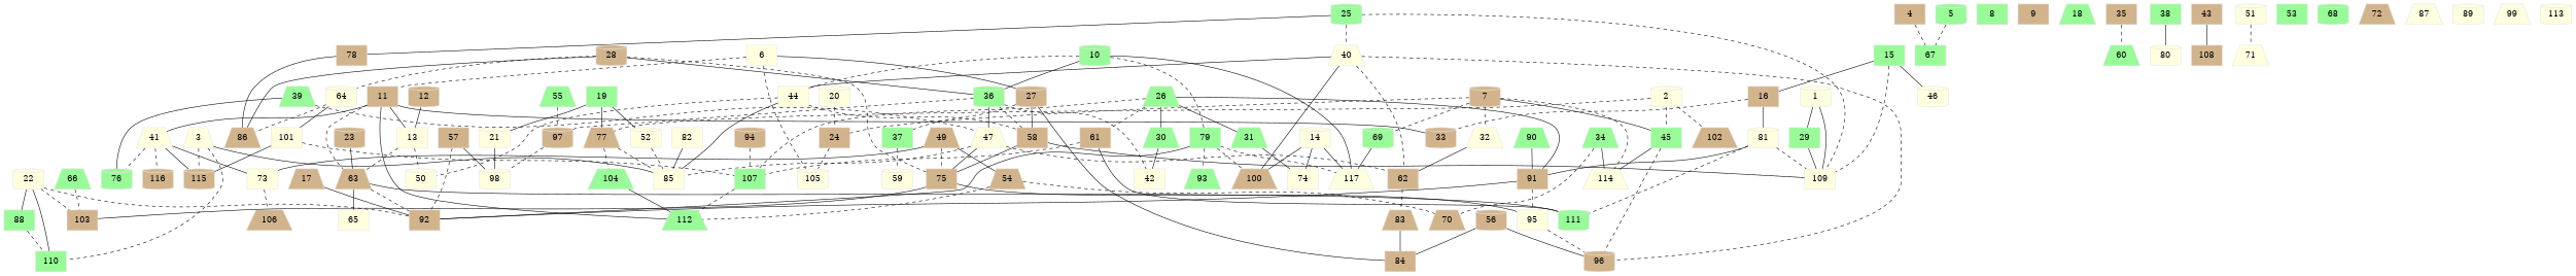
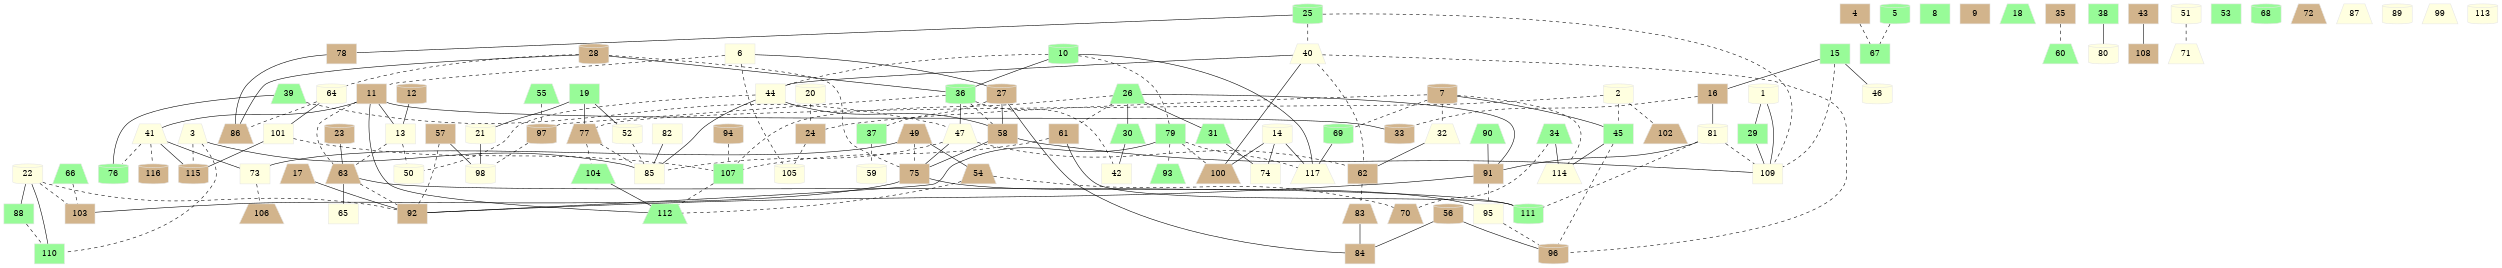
  graph {
    fontname="DejaVu Serif"
    node [color=gray90 fillcolor=tan fontname="DejaVu Serif" shape=box style=filled]
    edge [fontname="DejaVu Serif" style=solid]
    1 [fillcolor=lightyellow shape=cylinder]
    29 [fillcolor=palegreen]
    109 [fillcolor=lightyellow]
    2 [fillcolor=lightyellow shape=cylinder]
    45 [fillcolor=palegreen]
    77 [shape=trapezium]
    102 [shape=trapezium]
    114 [fillcolor=lightyellow shape=trapezium]
    96 [shape=cylinder]
    85 [fillcolor=lightyellow]
    104 [fillcolor=palegreen shape=trapezium]
    3 [fillcolor=lightyellow shape=trapezium]
    110 [fillcolor=palegreen]
    115 [shape=cylinder]
    67 [fillcolor=palegreen]
    4
    5 [fillcolor=palegreen shape=cylinder]
    6 [fillcolor=lightyellow]
    11
    27 [shape=cylinder]
    105 [fillcolor=lightyellow shape=cylinder]
    13 [fillcolor=lightyellow]
    33 [shape=cylinder]
    41 [fillcolor=lightyellow shape=trapezium]
    63 [shape=trapezium]
    112 [fillcolor=palegreen shape=trapezium]
    37 [fillcolor=palegreen]
    58
    84
    7 [shape=cylinder]
    24
    32 [fillcolor=lightyellow shape=trapezium]
    69 [fillcolor=palegreen shape=cylinder]
    62
    117 [fillcolor=lightyellow shape=trapezium]
    8 [fillcolor=palegreen]
    9
    10 [fillcolor=palegreen shape=cylinder]
    36 [fillcolor=palegreen shape=cylinder]
    44 [fillcolor=lightyellow]
    79 [fillcolor=palegreen]
    42 [fillcolor=lightyellow]
    47 [fillcolor=lightyellow shape=trapezium]
    97 [shape=cylinder]
    50 [fillcolor=lightyellow shape=cylinder]
    100 [shape=trapezium]
    92
    93 [fillcolor=palegreen shape=trapezium]
    76 [fillcolor=palegreen shape=cylinder]
    73 [fillcolor=lightyellow]
    116 [shape=cylinder]
    111 [fillcolor=palegreen shape=cylinder]
    65 [fillcolor=lightyellow]
    12 [shape=cylinder]
    14 [fillcolor=lightyellow shape=cylinder]
    74 [fillcolor=lightyellow]
    15 [fillcolor=palegreen]
    16
    46 [fillcolor=lightyellow shape=cylinder]
    81 [fillcolor=lightyellow shape=cylinder]
    91
    17 [shape=trapezium]
    18 [fillcolor=palegreen shape=trapezium]
    19 [fillcolor=palegreen]
    21 [fillcolor=lightyellow shape=cylinder]
    52 [fillcolor=lightyellow shape=cylinder]
    98 [fillcolor=lightyellow shape=cylinder]
    20 [fillcolor=lightyellow shape=cylinder]
    22 [fillcolor=lightyellow shape=cylinder]
    88 [fillcolor=palegreen]
    103
    23 [shape=cylinder]
    25 [fillcolor=palegreen shape=cylinder]
    40 [fillcolor=lightyellow shape=trapezium]
    78
    86 [shape=trapezium]
    26 [fillcolor=palegreen shape=trapezium]
    30 [fillcolor=palegreen shape=trapezium]
    31 [fillcolor=palegreen shape=trapezium]
    61
    107 [fillcolor=palegreen]
    95 [fillcolor=lightyellow]
    59 [fillcolor=lightyellow shape=cylinder]
    75
    28 [shape=cylinder]
    64 [fillcolor=lightyellow shape=cylinder]
    101 [fillcolor=lightyellow]
    83 [shape=trapezium]
    34 [fillcolor=palegreen shape=trapezium]
    70 [shape=trapezium]
    60 [fillcolor=palegreen shape=trapezium]
    35
    38 [fillcolor=palegreen]
    80 [fillcolor=lightyellow shape=cylinder]
    39 [fillcolor=palegreen shape=trapezium]
    106 [shape=trapezium]
    43
    108
    49 [shape=trapezium]
    54 [shape=trapezium]
    51 [fillcolor=lightyellow shape=cylinder]
    71 [fillcolor=lightyellow shape=trapezium]
    53 [fillcolor=palegreen]
    55 [fillcolor=palegreen shape=trapezium]
    56 [shape=cylinder]
    57
    66 [fillcolor=palegreen shape=trapezium]
    68 [fillcolor=palegreen shape=cylinder]
    72 [shape=trapezium]
    82 [fillcolor=lightyellow]
    87 [fillcolor=lightyellow shape=trapezium]
    89 [fillcolor=lightyellow shape=cylinder]
    90 [fillcolor=palegreen shape=trapezium]
    94 [shape=cylinder]
    99 [fillcolor=lightyellow shape=trapezium]
    113 [fillcolor=lightyellow shape=cylinder]
    1 -- 29
    1 -- 109
    29 -- 109
    2 -- 45 [style=dashed]
    2 -- 77 [style=dashed]
    2 -- 102 [style=dashed]
    45 -- 114
    45 -- 96 [style=dashed]
    77 -- 85 [style=dashed]
    77 -- 104 [style=dashed]
    104 -- 112
    3 -- 85
    3 -- 110 [style=dashed]
    3 -- 115 [style=dashed]
    4 -- 67 [style=dashed]
    5 -- 67 [style=dashed]
    6 -- 11 [style=dashed]
    6 -- 27
    6 -- 105 [style=dashed]
    11 -- 13
    11 -- 33
    11 -- 41
    11 -- 63 [style=dashed]
    11 -- 112
    27 -- 37 [style=dashed]
    27 -- 58
    27 -- 84
    13 -- 63 [style=dashed]
    13 -- 50 [style=dashed]
    41 -- 115
    41 -- 76 [style=dashed]
    41 -- 73
    41 -- 116 [style=dashed]
    63 -- 92 [style=dashed]
    63 -- 111
    63 -- 65
    37 -- 59 [style=dashed]
    58 -- 109
    58 -- 75
    7 -- 45
    7 -- 114 [style=dashed]
    7 -- 24 [style=dashed]
    7 -- 32 [style=dashed]
    7 -- 69 [style=dashed]
    24 -- 105 [style=dashed]
    32 -- 62
    69 -- 117
    62 -- 83 [style=dashed]
    10 -- 117
    10 -- 36
    10 -- 44 [style=dashed]
    10 -- 79 [style=dashed]
    36 -- 58 [style=dashed]
    36 -- 42 [style=dashed]
    36 -- 47
    36 -- 97 [style=dashed]
    44 -- 85
-   44 -- 58 [style=dashed]
+   44 -- 58
    44 -- 50 [style=dashed]
    79 -- 117 [style=dashed]
    79 -- 100 [style=dashed]
    79 -- 92
    79 -- 93 [style=dashed]
    47 -- 85 [style=dashed]
    47 -- 62 [style=dashed]
    47 -- 75
    97 -- 98 [style=dashed]
    73 -- 106 [style=dashed]
    12 -- 13
    14 -- 117
    14 -- 100
    14 -- 74
    15 -- 109 [style=dashed]
    15 -- 16
    15 -- 46
    16 -- 33 [style=dashed]
    16 -- 81
    81 -- 109 [style=dashed]
    81 -- 111 [style=dashed]
    81 -- 91
    91 -- 92
    91 -- 95 [style=dashed]
    17 -- 92
    19 -- 77
    19 -- 21
    19 -- 52
    21 -- 98
    52 -- 85 [style=dashed]
    20 -- 24 [style=dashed]
    22 -- 110
    22 -- 92 [style=dashed]
    22 -- 88
    22 -- 103 [style=dashed]
    88 -- 110 [style=dashed]
    23 -- 63
    25 -- 109 [style=dashed]
    25 -- 40 [style=dashed]
    25 -- 78
    40 -- 96 [style=dashed]
    40 -- 62 [style=dashed]
    40 -- 44
    40 -- 100
    78 -- 86
    26 -- 91
    26 -- 30
    26 -- 31
    26 -- 61 [style=dashed]
    26 -- 107 [style=dashed]
    30 -- 42
    31 -- 74
    61 -- 111
    61 -- 107 [style=dashed]
    107 -- 112 [style=dashed]
    95 -- 96 [style=dashed]
    75 -- 103
    75 -- 95
    28 -- 36
    28 -- 86
    28 -- 75 [style=dashed]
    28 -- 64 [style=dashed]
    64 -- 86 [style=dashed]
    64 -- 101
    101 -- 115
    101 -- 107 [style=dashed]
    83 -- 84
    34 -- 114
    34 -- 70 [style=dashed]
    35 -- 60 [style=dashed]
    38 -- 80
    39 -- 47 [style=dashed]
    39 -- 76
    43 -- 108
    49 -- 73
    49 -- 75 [style=dashed]
    49 -- 54
    54 -- 112 [style=dashed]
    54 -- 70 [style=dashed]
    51 -- 71 [style=dashed]
    55 -- 97 [style=dashed]
    56 -- 96
    56 -- 84
    57 -- 92 [style=dashed]
    57 -- 98
    66 -- 103 [style=dashed]
    82 -- 85
    90 -- 91
    94 -- 107 [style=dashed]
  }
